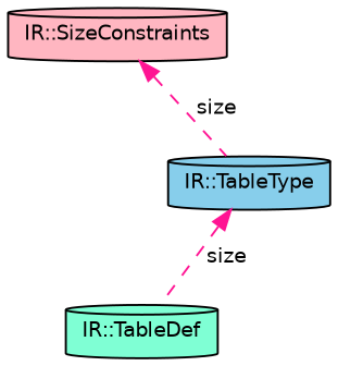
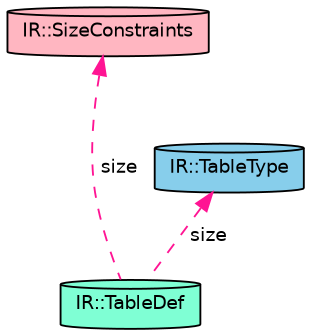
  digraph {
    node [color=black fontname=Helvetica fontsize=10 shape=cylinder style=filled]
    edge [color=deeppink dir=back fontname=Helvetica fontsize=10 labelfontname=Helvetica labelfontsize=10 style=dashed]
    n1 [fillcolor=aquamarine fontcolor=black height=0.2 label="IR::TableDef" width=0.4]
    n2 [fillcolor=skyblue height=0.2 label="IR::TableType" width=0.4]
    n3 [fillcolor=lightpink height=0.2 label="IR::SizeConstraints" width=0.4]
    n2 -> n1 [label=" size"]
-   n3 -> n2 [label=" size"]
+   n3 -> n1 [label=" size"]
  }
